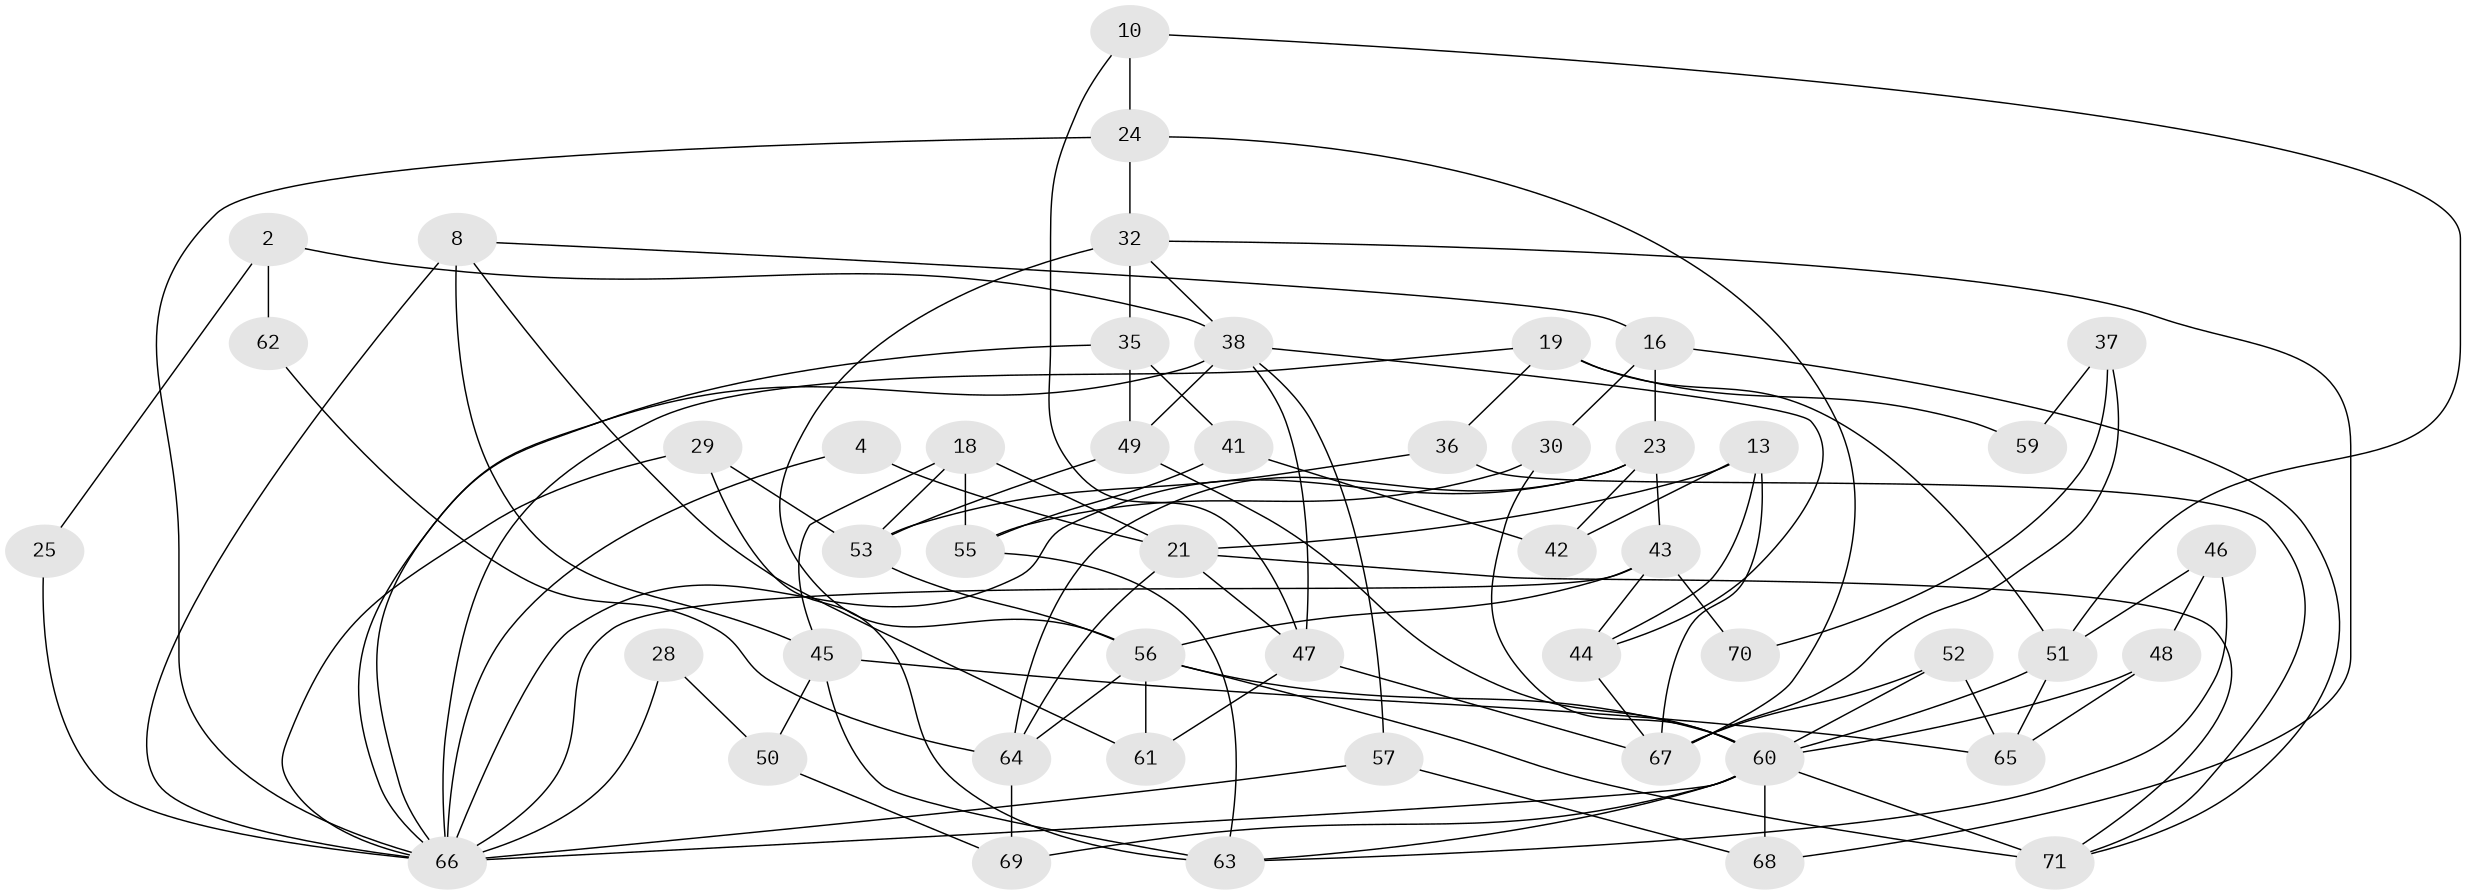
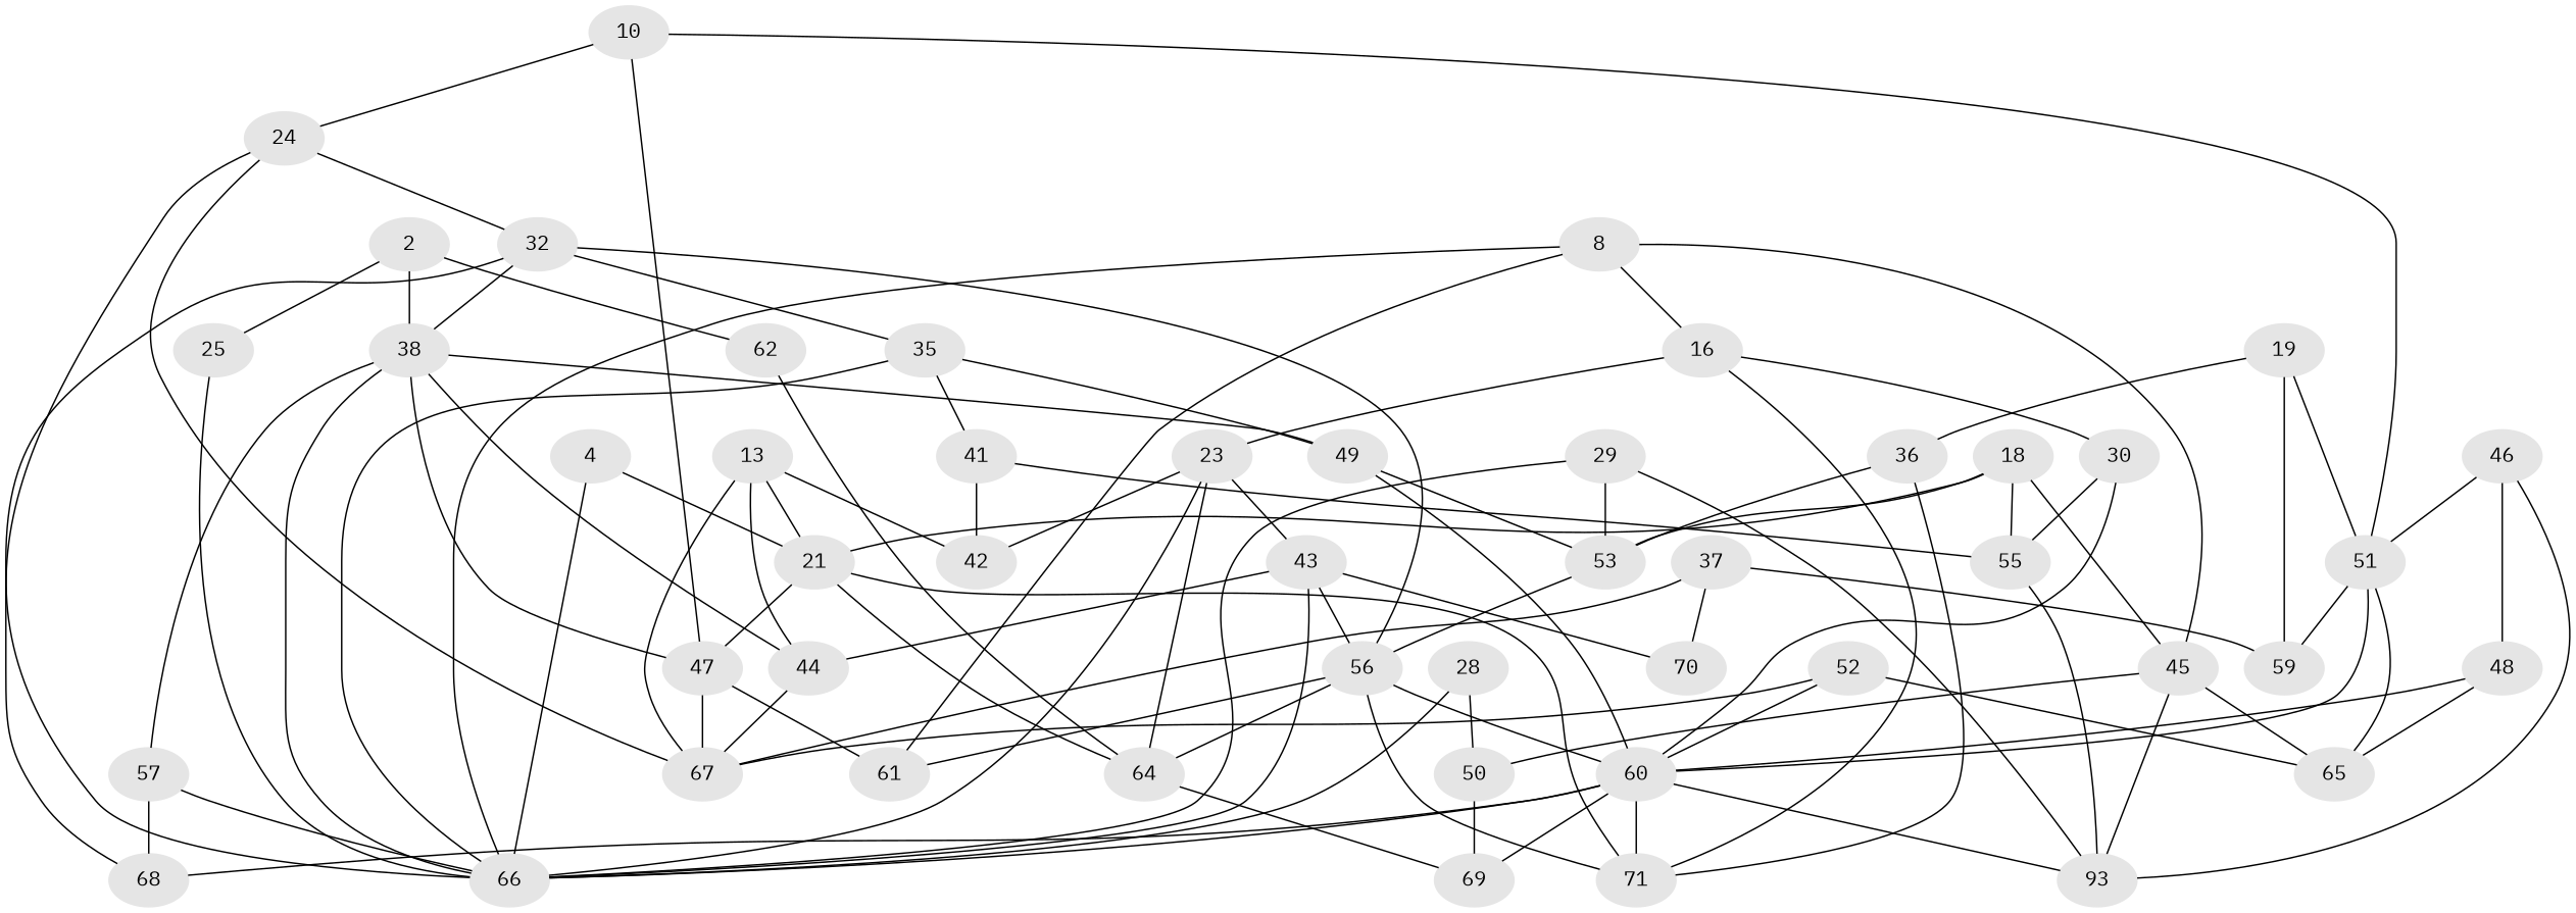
  graph {
    fontname="IBM Plex Mono"
    node [color=gray90 fontname="IBM Plex Mono" style=filled]
    edge [fontname="IBM Plex Mono"]
    2
    25
    38 [super="+5"]
    62 [super="+27"]
    23 [super="+20"]
    16
    30
    71 [super="+6"]
    66 [super="+11+33"]
    47 [super="+26"]
    44
    49
    57 [super="+7"]
    64 [super="+54"]
    21 [super="+14"]
    4
    8
    45 [super="+3"]
    61
    50
-   63
+   63 [label=93]
    65
    59 [super="+39"]
    42
    43
    10
    24
    51 [super="+34"]
    67 [super="+12"]
    32 [super="+1"]
    60 [super="+58"]
    13
    55
    18
    53 [super="+17"]
    56 [super="+40"]
    36 [super="+22"]
    19
    69
    70
    35
    68 [super="+15"]
    28
    29
    41
    37
    46
    48
    52
    2 -- 25
    2 -- 38 [weight=2]
    2 -- 62 [weight=2]
    25 -- 66
    38 -- 66
    38 -- 47
    38 -- 44
    38 -- 49
    38 -- 57 [weight=2]
    62 -- 64
    23 -- 66
    23 -- 64
    23 -- 42
    23 -- 43 [weight=2]
    16 -- 23
    16 -- 30
    16 -- 71
    30 -- 60
    30 -- 55
    47 -- 61
    47 -- 67
    44 -- 67
    49 -- 60
    49 -- 53
    57 -- 66
    57 -- 68
    64 -- 69
    21 -- 71
    21 -- 47
    21 -- 64 [weight=2]
    4 -- 66
    4 -- 21
    8 -- 16
    8 -- 66
    8 -- 45
    8 -- 61
    45 -- 50
    45 -- 63
    45 -- 65
    50 -- 69
    43 -- 66
    43 -- 44
    43 -- 56
    43 -- 70
    10 -- 47
    10 -- 24
    10 -- 51
    24 -- 66
    24 -- 67
    24 -- 32
    51 -- 65
+   51 -- 59
    51 -- 60
    32 -- 38
    32 -- 56 [weight=2]
    32 -- 35
    32 -- 68
    60 -- 71 [weight=2]
    60 -- 66 [weight=2]
    60 -- 63
    60 -- 69
    60 -- 68
    13 -- 44
    13 -- 21
    13 -- 42
    13 -- 67 [weight=2]
    55 -- 63
    18 -- 21
    18 -- 45
    18 -- 55
    18 -- 53 [weight=2]
    53 -- 56 [weight=2]
    56 -- 71
    56 -- 64
    56 -- 61
    56 -- 60
    36 -- 71
    36 -- 53 [weight=2]
-   19 -- 66
    19 -- 59 [weight=2]
    19 -- 51 [weight=2]
    19 -- 36 [weight=2]
    35 -- 66
    35 -- 49
    35 -- 41
    28 -- 66
    28 -- 50
    29 -- 66
    29 -- 63
    29 -- 53
    41 -- 42
    41 -- 55
    37 -- 59
    37 -- 67
    37 -- 70
    46 -- 63
    46 -- 51
    46 -- 48
    48 -- 65
    48 -- 60
    52 -- 65
    52 -- 67
    52 -- 60
  }
